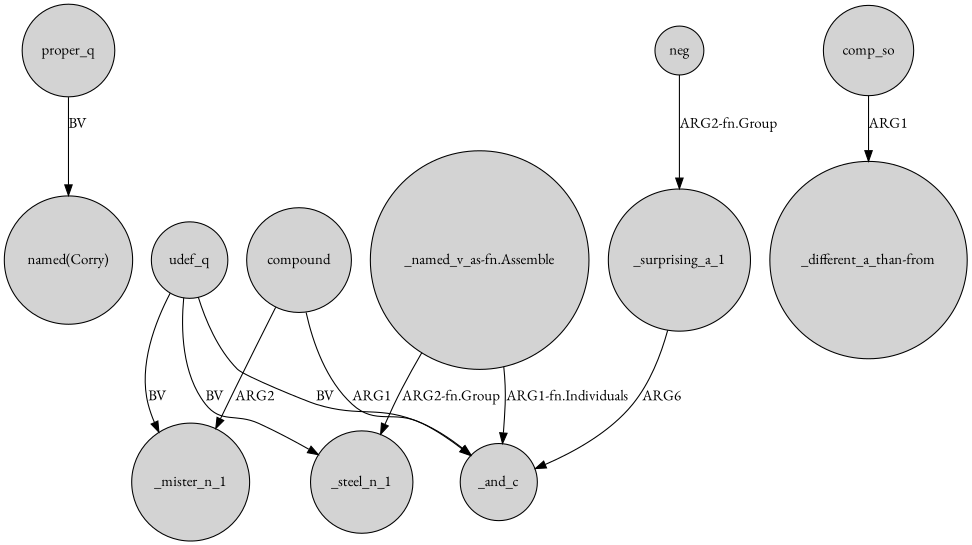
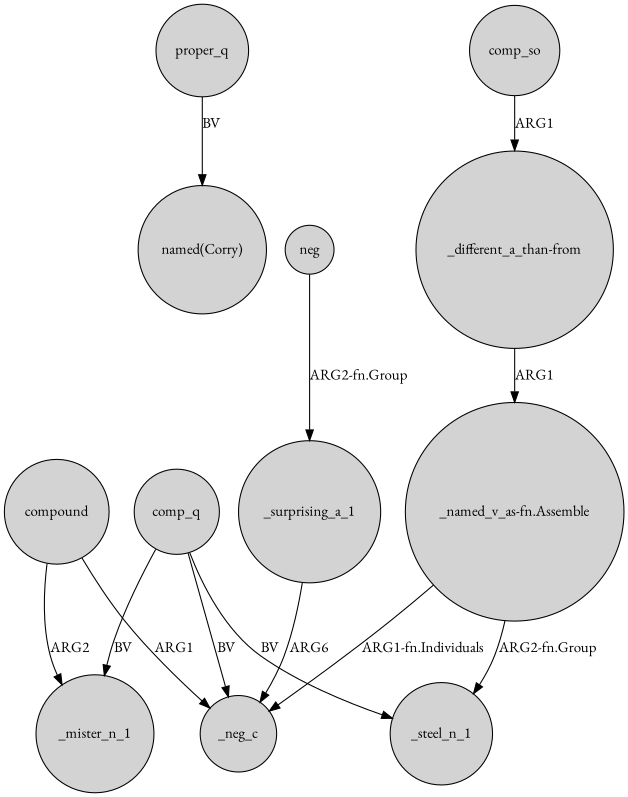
  digraph {
    fontname="EB Garamond"
    node [fontname="EB Garamond" shape=circle style=filled]
    edge [fontname="EB Garamond"]
    proper_q
    "named(Corry)"
    compound
-   _and_c
+   _and_c [label=_neg_c]
    _mister_n_1
    n6 [label="_named_v_as-fn.Assemble"]
    _steel_n_1
-   udef_q
+   udef_q [label=comp_q]
    _surprising_a_1
    comp_so
    "_different_a_than-from"
    neg
    proper_q -> "named(Corry)" [label=BV]
    compound -> _and_c [label=ARG1]
    compound -> _mister_n_1 [label=ARG2]
    n6 -> _and_c [label="ARG1-fn.Individuals"]
    n6 -> _steel_n_1 [label="ARG2-fn.Group"]
    udef_q -> _and_c [label=BV]
    udef_q -> _mister_n_1 [label=BV]
    udef_q -> _steel_n_1 [label=BV]
    _surprising_a_1 -> _and_c [label=ARG6]
    comp_so -> "_different_a_than-from" [label=ARG1]
+   "_different_a_than-from" -> n6 [label=ARG1]
    neg -> _surprising_a_1 [label="ARG2-fn.Group"]
  }
